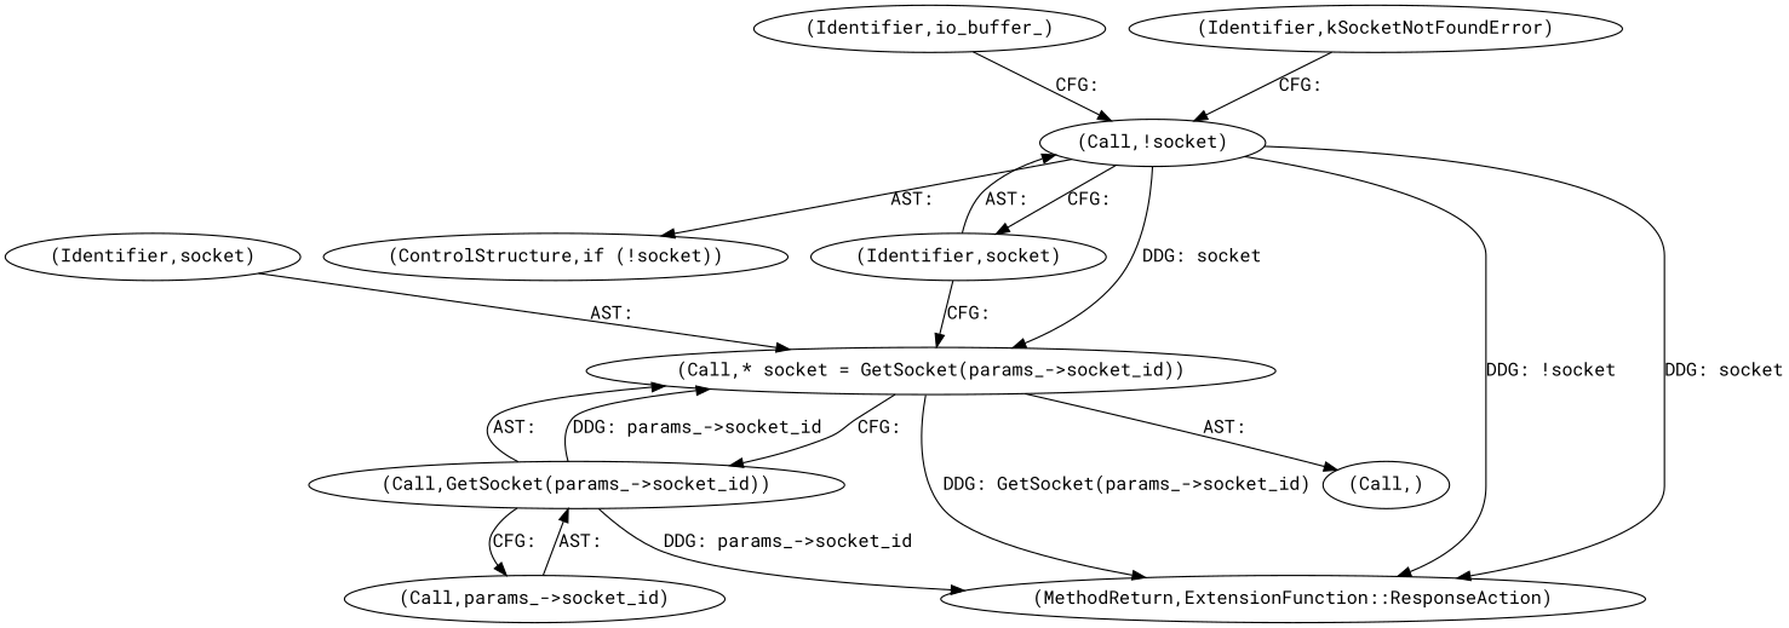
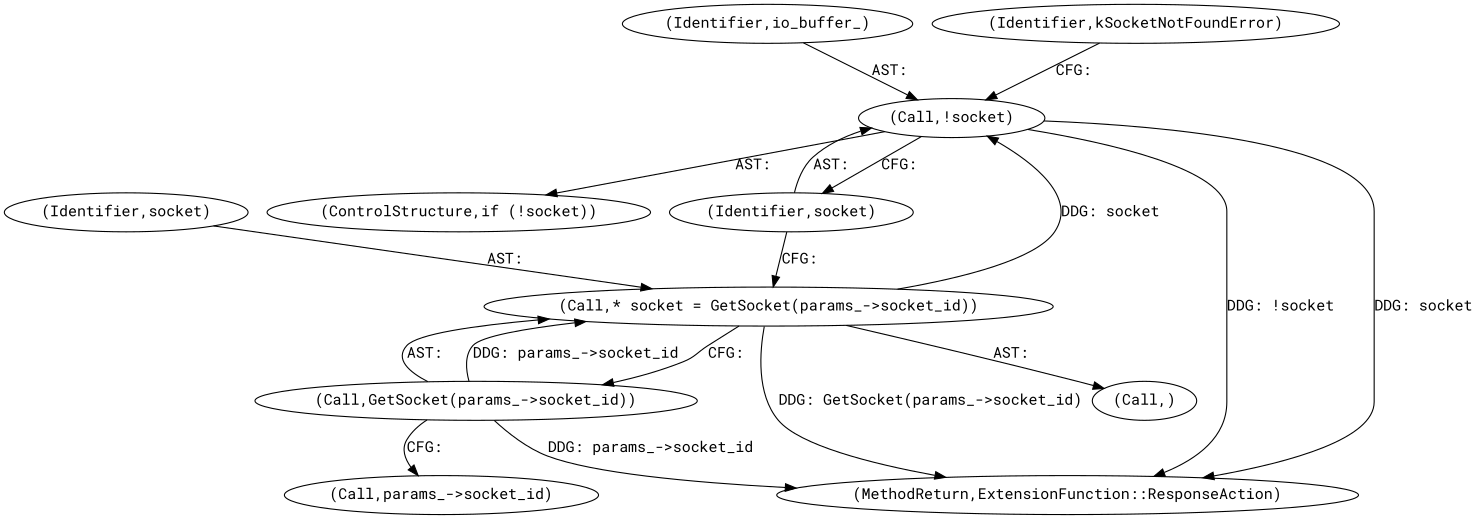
  digraph {
    fontname="Roboto Mono"
    node [fontname="Roboto Mono"]
    edge [fontname="Roboto Mono"]
    n1 [label="(Call,!socket)"]
    n2 [label="(ControlStructure,if (!socket))"]
    n3 [label="(Identifier,socket)"]
    n4 [label="(MethodReturn,ExtensionFunction::ResponseAction)"]
    n5 [label="(Call,* socket = GetSocket(params_->socket_id))"]
    n6 [label="(Call,GetSocket(params_->socket_id))"]
    n7 [label="(Call,)"]
    n8 [label="(Call,params_->socket_id)"]
    n9 [label="(Identifier,io_buffer_)"]
    n10 [label="(Identifier,socket)"]
    n11 [label="(Identifier,kSocketNotFoundError)"]
    n1 -> n2 [label="AST: "]
    n1 -> n3 [label="CFG: "]
    n1 -> n4 [label="DDG: socket"]
    n1 -> n4 [label="DDG: !socket"]
    n3 -> n1 [label="AST: "]
    n3 -> n5 [label="CFG: "]
-   n1 -> n5 [label="DDG: socket"]
+   n5 -> n1 [label="DDG: socket"]
    n5 -> n4 [label="DDG: GetSocket(params_->socket_id)"]
    n5 -> n6 [label="CFG: "]
    n5 -> n7 [label="AST: "]
    n6 -> n4 [label="DDG: params_->socket_id"]
    n6 -> n5 [label="AST: "]
    n6 -> n5 [label="DDG: params_->socket_id"]
    n6 -> n8 [label="CFG: "]
-   n8 -> n6 [label="AST: "]
-   n9 -> n1 [label="CFG: "]
+   n9 -> n1 [label="AST: "]
    n10 -> n5 [label="AST: "]
    n11 -> n1 [label="CFG: "]
  }
